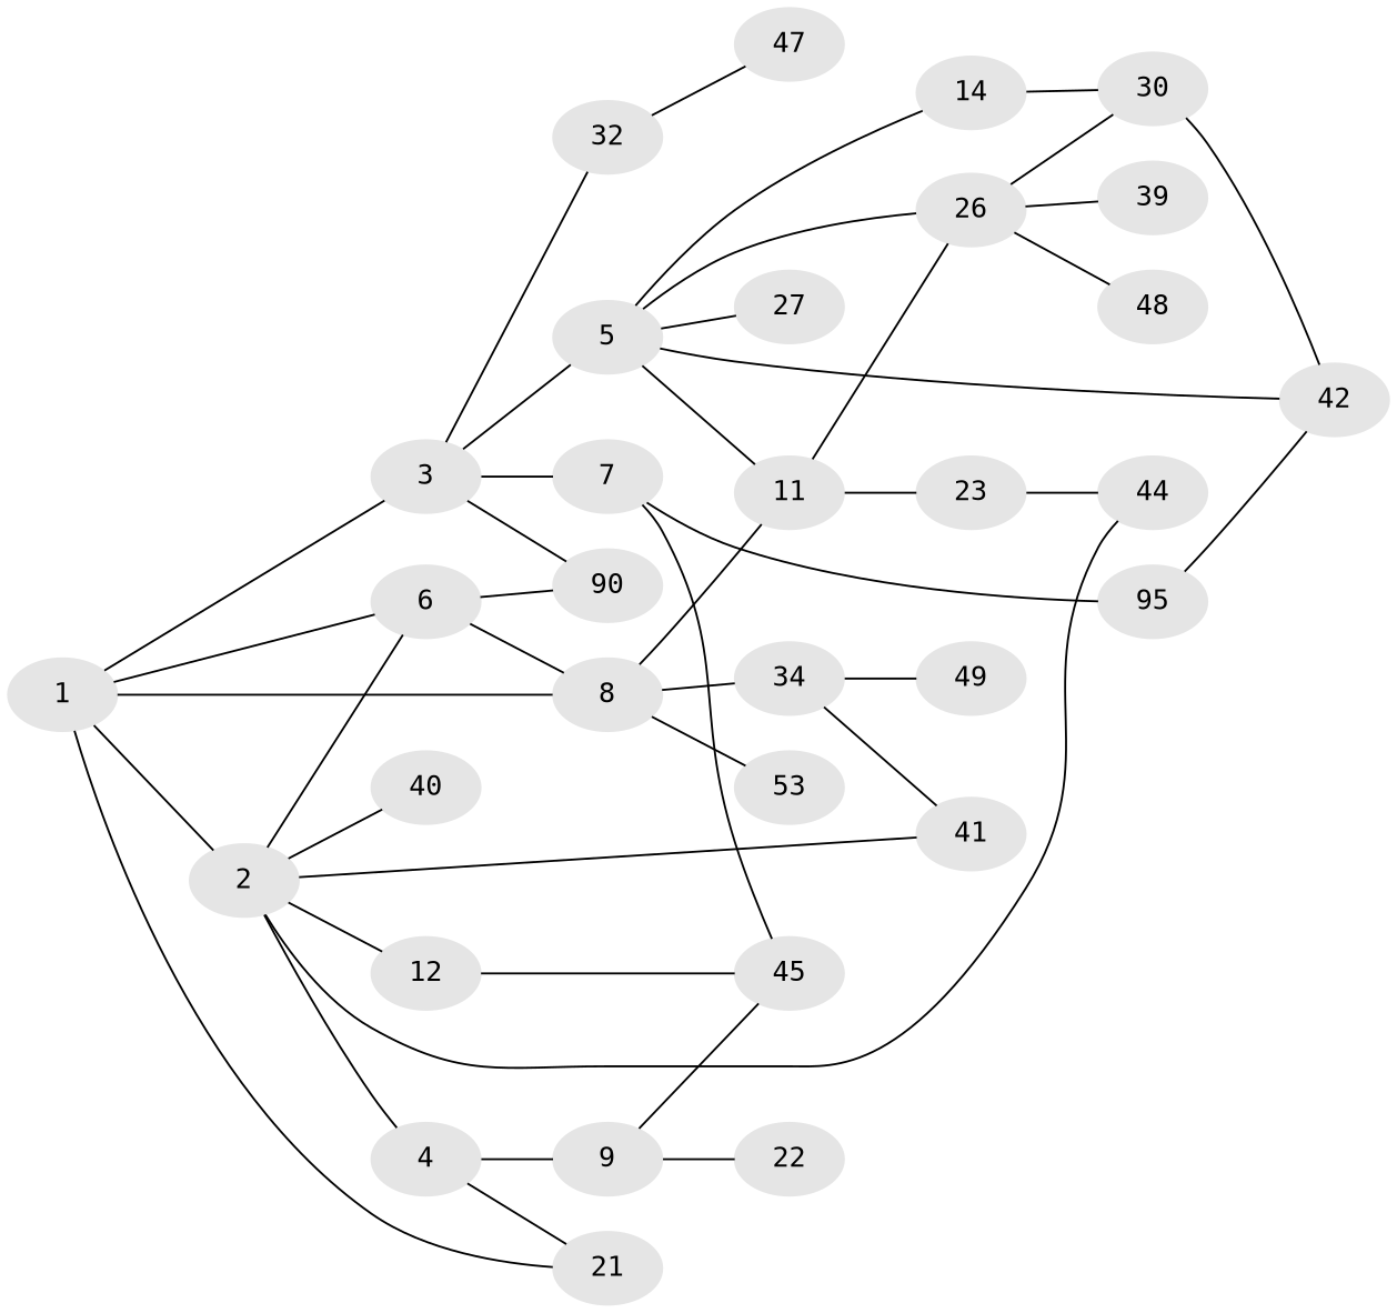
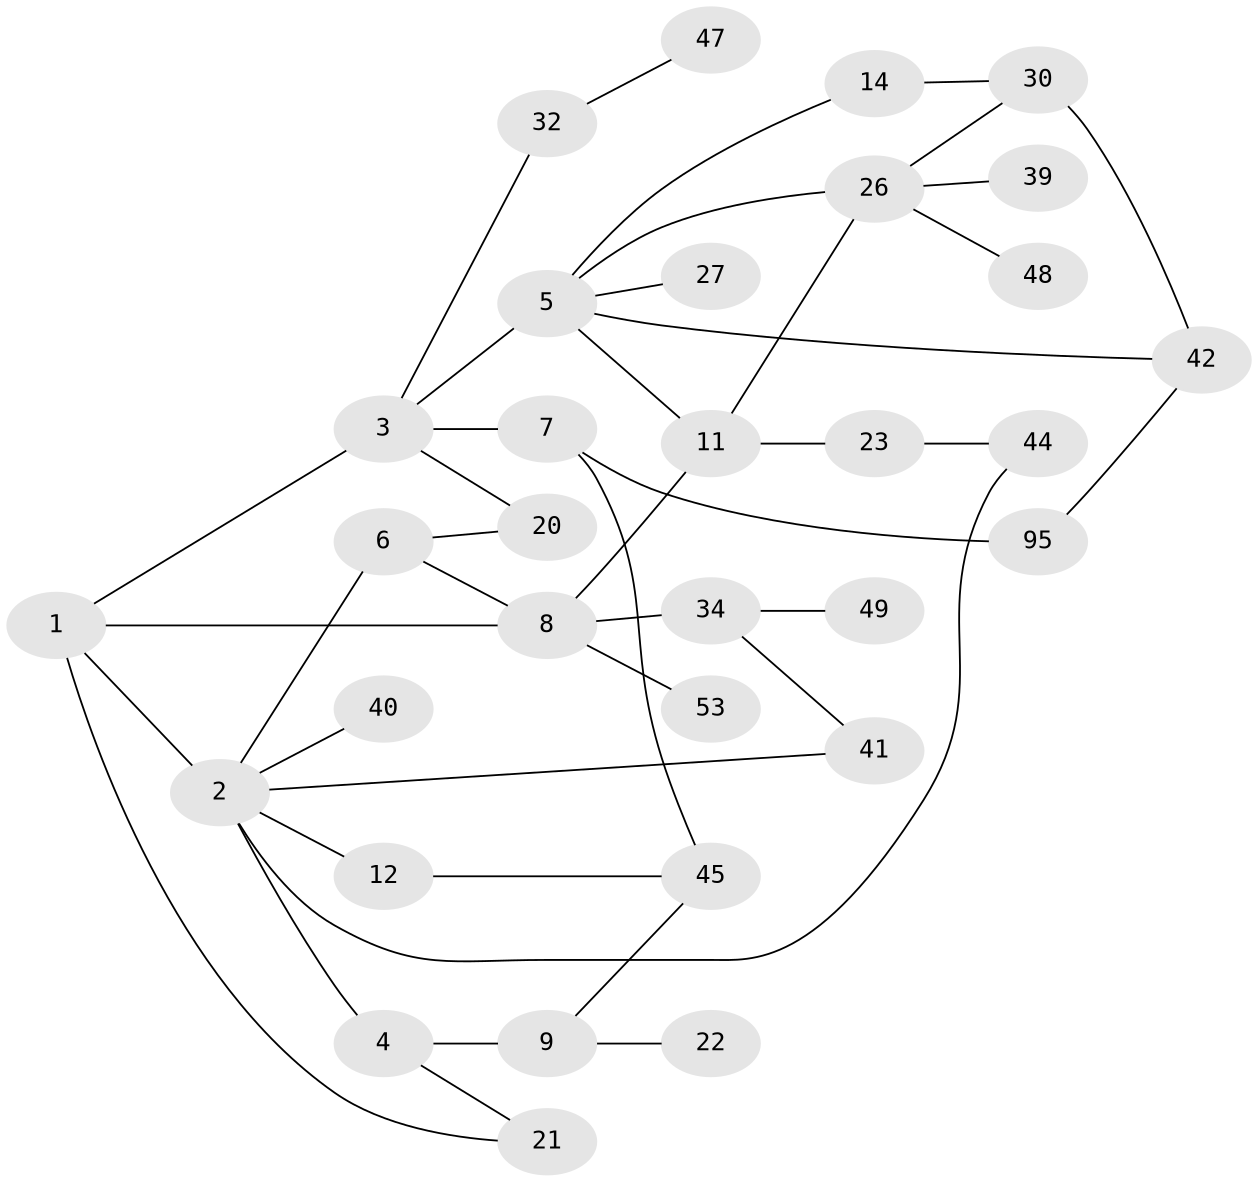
  graph {
    fontname="DejaVu Sans Mono"
    rankdir=LR
    node [color=gray90 fontname="DejaVu Sans Mono" style=filled]
    edge [fontname="DejaVu Sans Mono"]
    1
    2
    3
    6 [super="+17"]
    8 [super="+19"]
    21 [super="+59"]
    4
    12 [super="+16"]
    40
    41 [super="+43"]
    44
    5 [super="+13+25+61"]
    7 [super="+29"]
-   20 [super="+24" label=90]
+   20 [super="+24"]
    32
    11 [super="+58"]
    34
    53
    9 [super="+33+36"]
    45 [super="+62+55"]
    39 [super="+51"]
    14
    26 [super="+28+46"]
    27
    42 [super="+54+56"]
    n26 [label=95 super="+65+18"]
    47
    22
    30 [super="+66+31"]
    23
    48 [super="+60"]
    49
    1 -- 2
    1 -- 3
-   1 -- 6
    1 -- 8
    1 -- 21
    2 -- 6
    2 -- 4
    2 -- 12
    2 -- 40
    2 -- 41
    2 -- 44
    3 -- 5
    3 -- 7
    3 -- 20
    3 -- 32
    6 -- 8
    6 -- 20
    8 -- 11
    8 -- 34
    8 -- 53
    4 -- 21
    4 -- 9
    12 -- 45
    5 -- 11
    5 -- 14
    5 -- 26
    5 -- 27
    5 -- 42
    7 -- 45
    7 -- n26
    32 -- 47
    11 -- 26
    11 -- 23
    34 -- 41
    34 -- 49
    9 -- 45
    9 -- 22
    14 -- 30
    26 -- 39
    26 -- 30 [weight=2]
    26 -- 48
    n26 -- 42
    30 -- 42
    23 -- 44
  }
